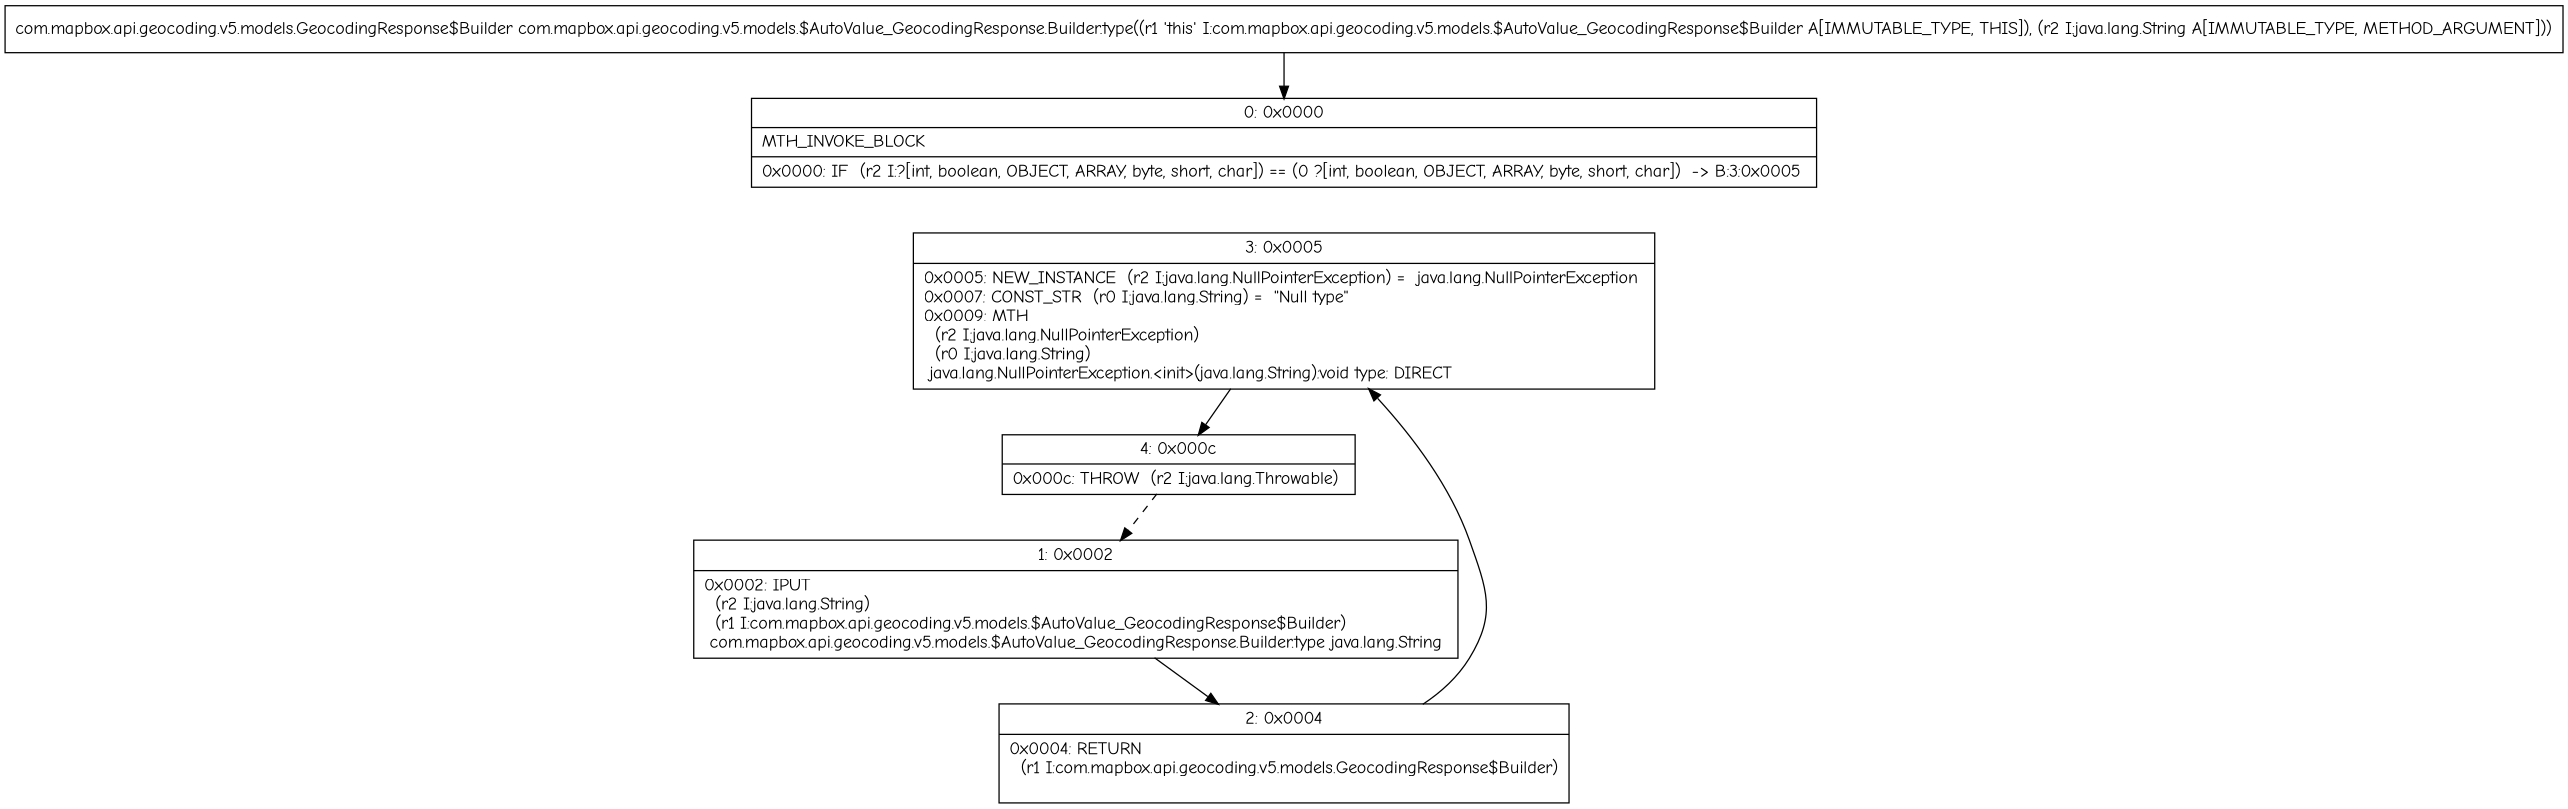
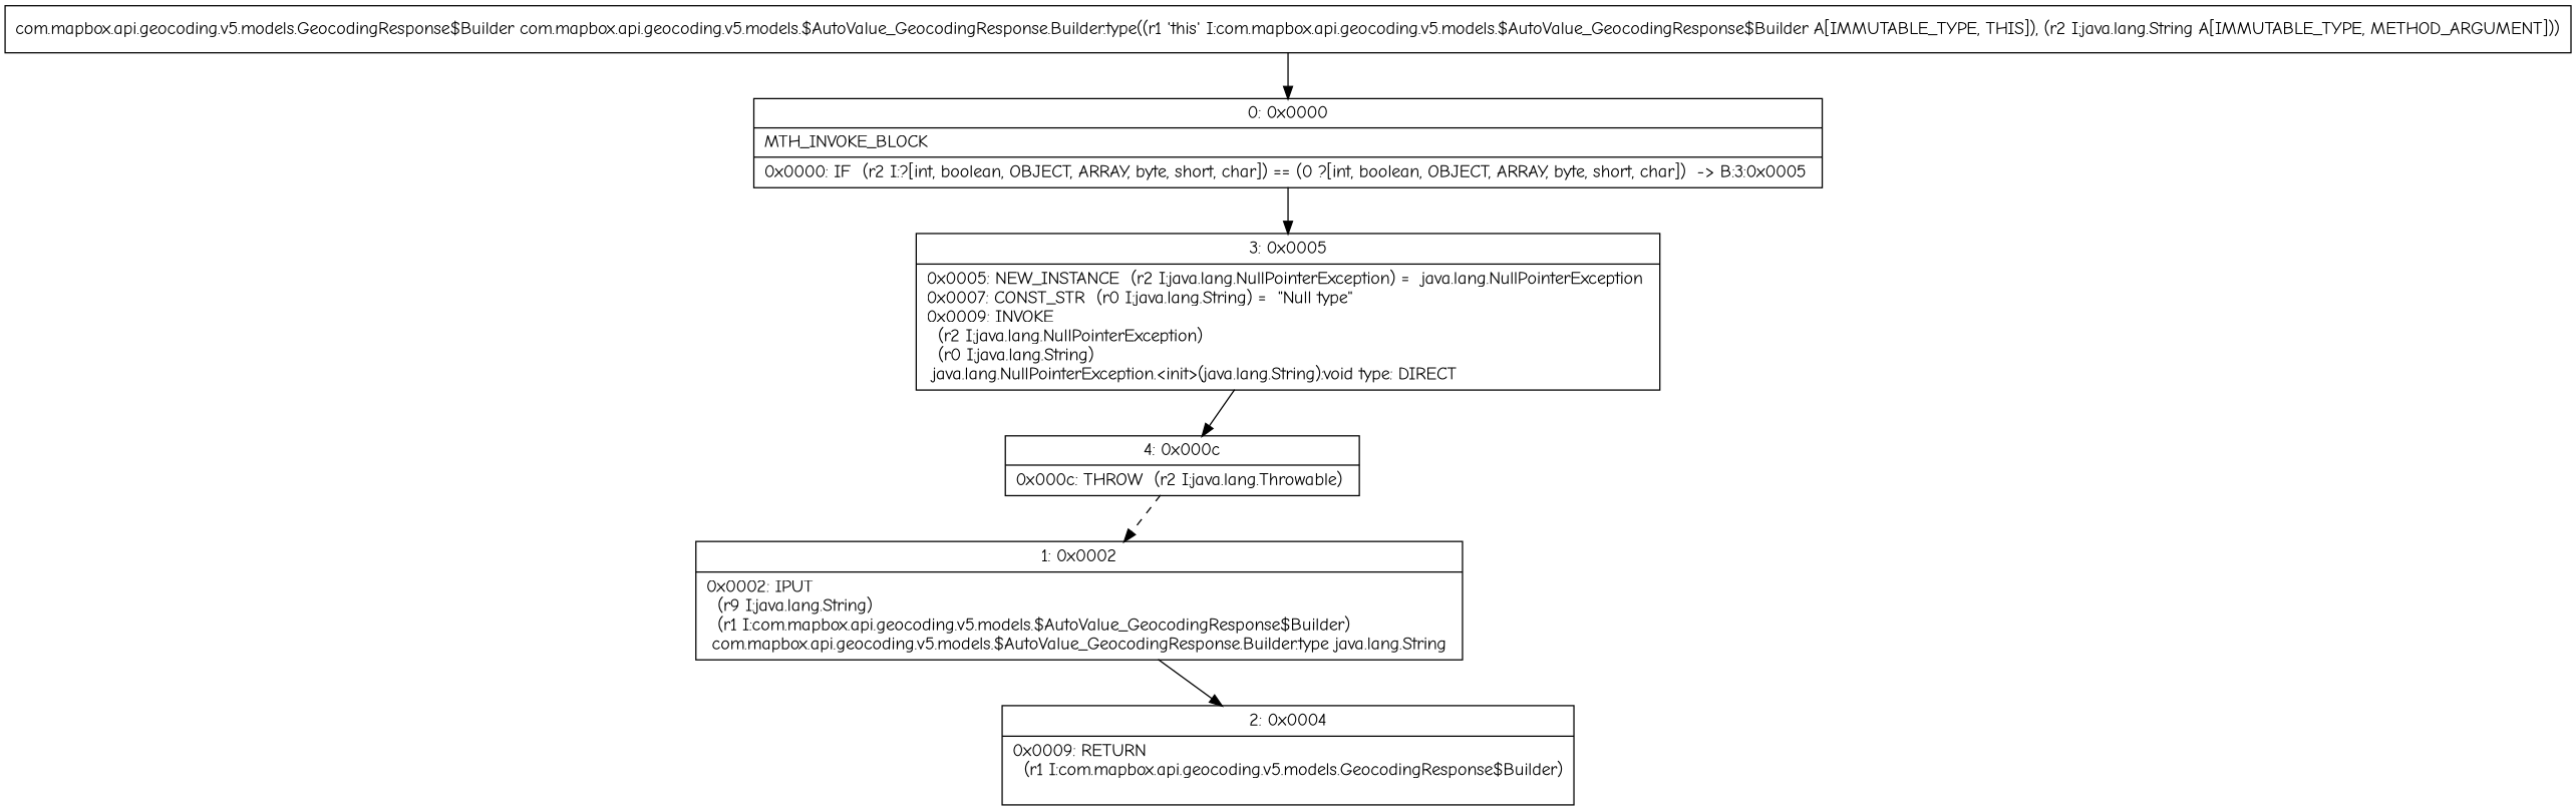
  digraph {
    fontname="Comic Neue"
    node [fontname="Comic Neue" shape=record]
    edge [fontname="Comic Neue"]
    n1 [label="{0\:\ 0x0000|MTH_INVOKE_BLOCK\l|0x0000: IF  (r2 I:?[int, boolean, OBJECT, ARRAY, byte, short, char]) == (0 ?[int, boolean, OBJECT, ARRAY, byte, short, char])  \-\> B:3:0x0005 \l}"]
-   n2 [label="{3\:\ 0x0005|0x0005: NEW_INSTANCE  (r2 I:java.lang.NullPointerException) =  java.lang.NullPointerException \l0x0007: CONST_STR  (r0 I:java.lang.String) =  \"Null type\" \l0x0009: MTH  \l  (r2 I:java.lang.NullPointerException)\l  (r0 I:java.lang.String)\l java.lang.NullPointerException.\<init\>(java.lang.String):void type: DIRECT \l}"]
-   n3 [label="{1\:\ 0x0002|0x0002: IPUT  \l  (r2 I:java.lang.String)\l  (r1 I:com.mapbox.api.geocoding.v5.models.$AutoValue_GeocodingResponse$Builder)\l com.mapbox.api.geocoding.v5.models.$AutoValue_GeocodingResponse.Builder.type java.lang.String \l}"]
-   n4 [label="{2\:\ 0x0004|0x0004: RETURN  \l  (r1 I:com.mapbox.api.geocoding.v5.models.GeocodingResponse$Builder)\l \l}"]
+   n2 [label="{3\:\ 0x0005|0x0005: NEW_INSTANCE  (r2 I:java.lang.NullPointerException) =  java.lang.NullPointerException \l0x0007: CONST_STR  (r0 I:java.lang.String) =  \"Null type\" \l0x0009: INVOKE  \l  (r2 I:java.lang.NullPointerException)\l  (r0 I:java.lang.String)\l java.lang.NullPointerException.\<init\>(java.lang.String):void type: DIRECT \l}"]
+   n3 [label="{1\:\ 0x0002|0x0002: IPUT  \l  (r9 I:java.lang.String)\l  (r1 I:com.mapbox.api.geocoding.v5.models.$AutoValue_GeocodingResponse$Builder)\l com.mapbox.api.geocoding.v5.models.$AutoValue_GeocodingResponse.Builder.type java.lang.String \l}"]
+   n4 [label="{2\:\ 0x0004|0x0009: RETURN  \l  (r1 I:com.mapbox.api.geocoding.v5.models.GeocodingResponse$Builder)\l \l}"]
    n5 [label="{4\:\ 0x000c|0x000c: THROW  (r2 I:java.lang.Throwable) \l}"]
    n6 [label="{com.mapbox.api.geocoding.v5.models.GeocodingResponse$Builder com.mapbox.api.geocoding.v5.models.$AutoValue_GeocodingResponse.Builder.type((r1 'this' I:com.mapbox.api.geocoding.v5.models.$AutoValue_GeocodingResponse$Builder A[IMMUTABLE_TYPE, THIS]), (r2 I:java.lang.String A[IMMUTABLE_TYPE, METHOD_ARGUMENT])) }"]
-   n4 -> n2
+   n1 -> n2
    n2 -> n5
    n3 -> n4
    n5 -> n3 [style=dashed]
    n6 -> n1
  }
